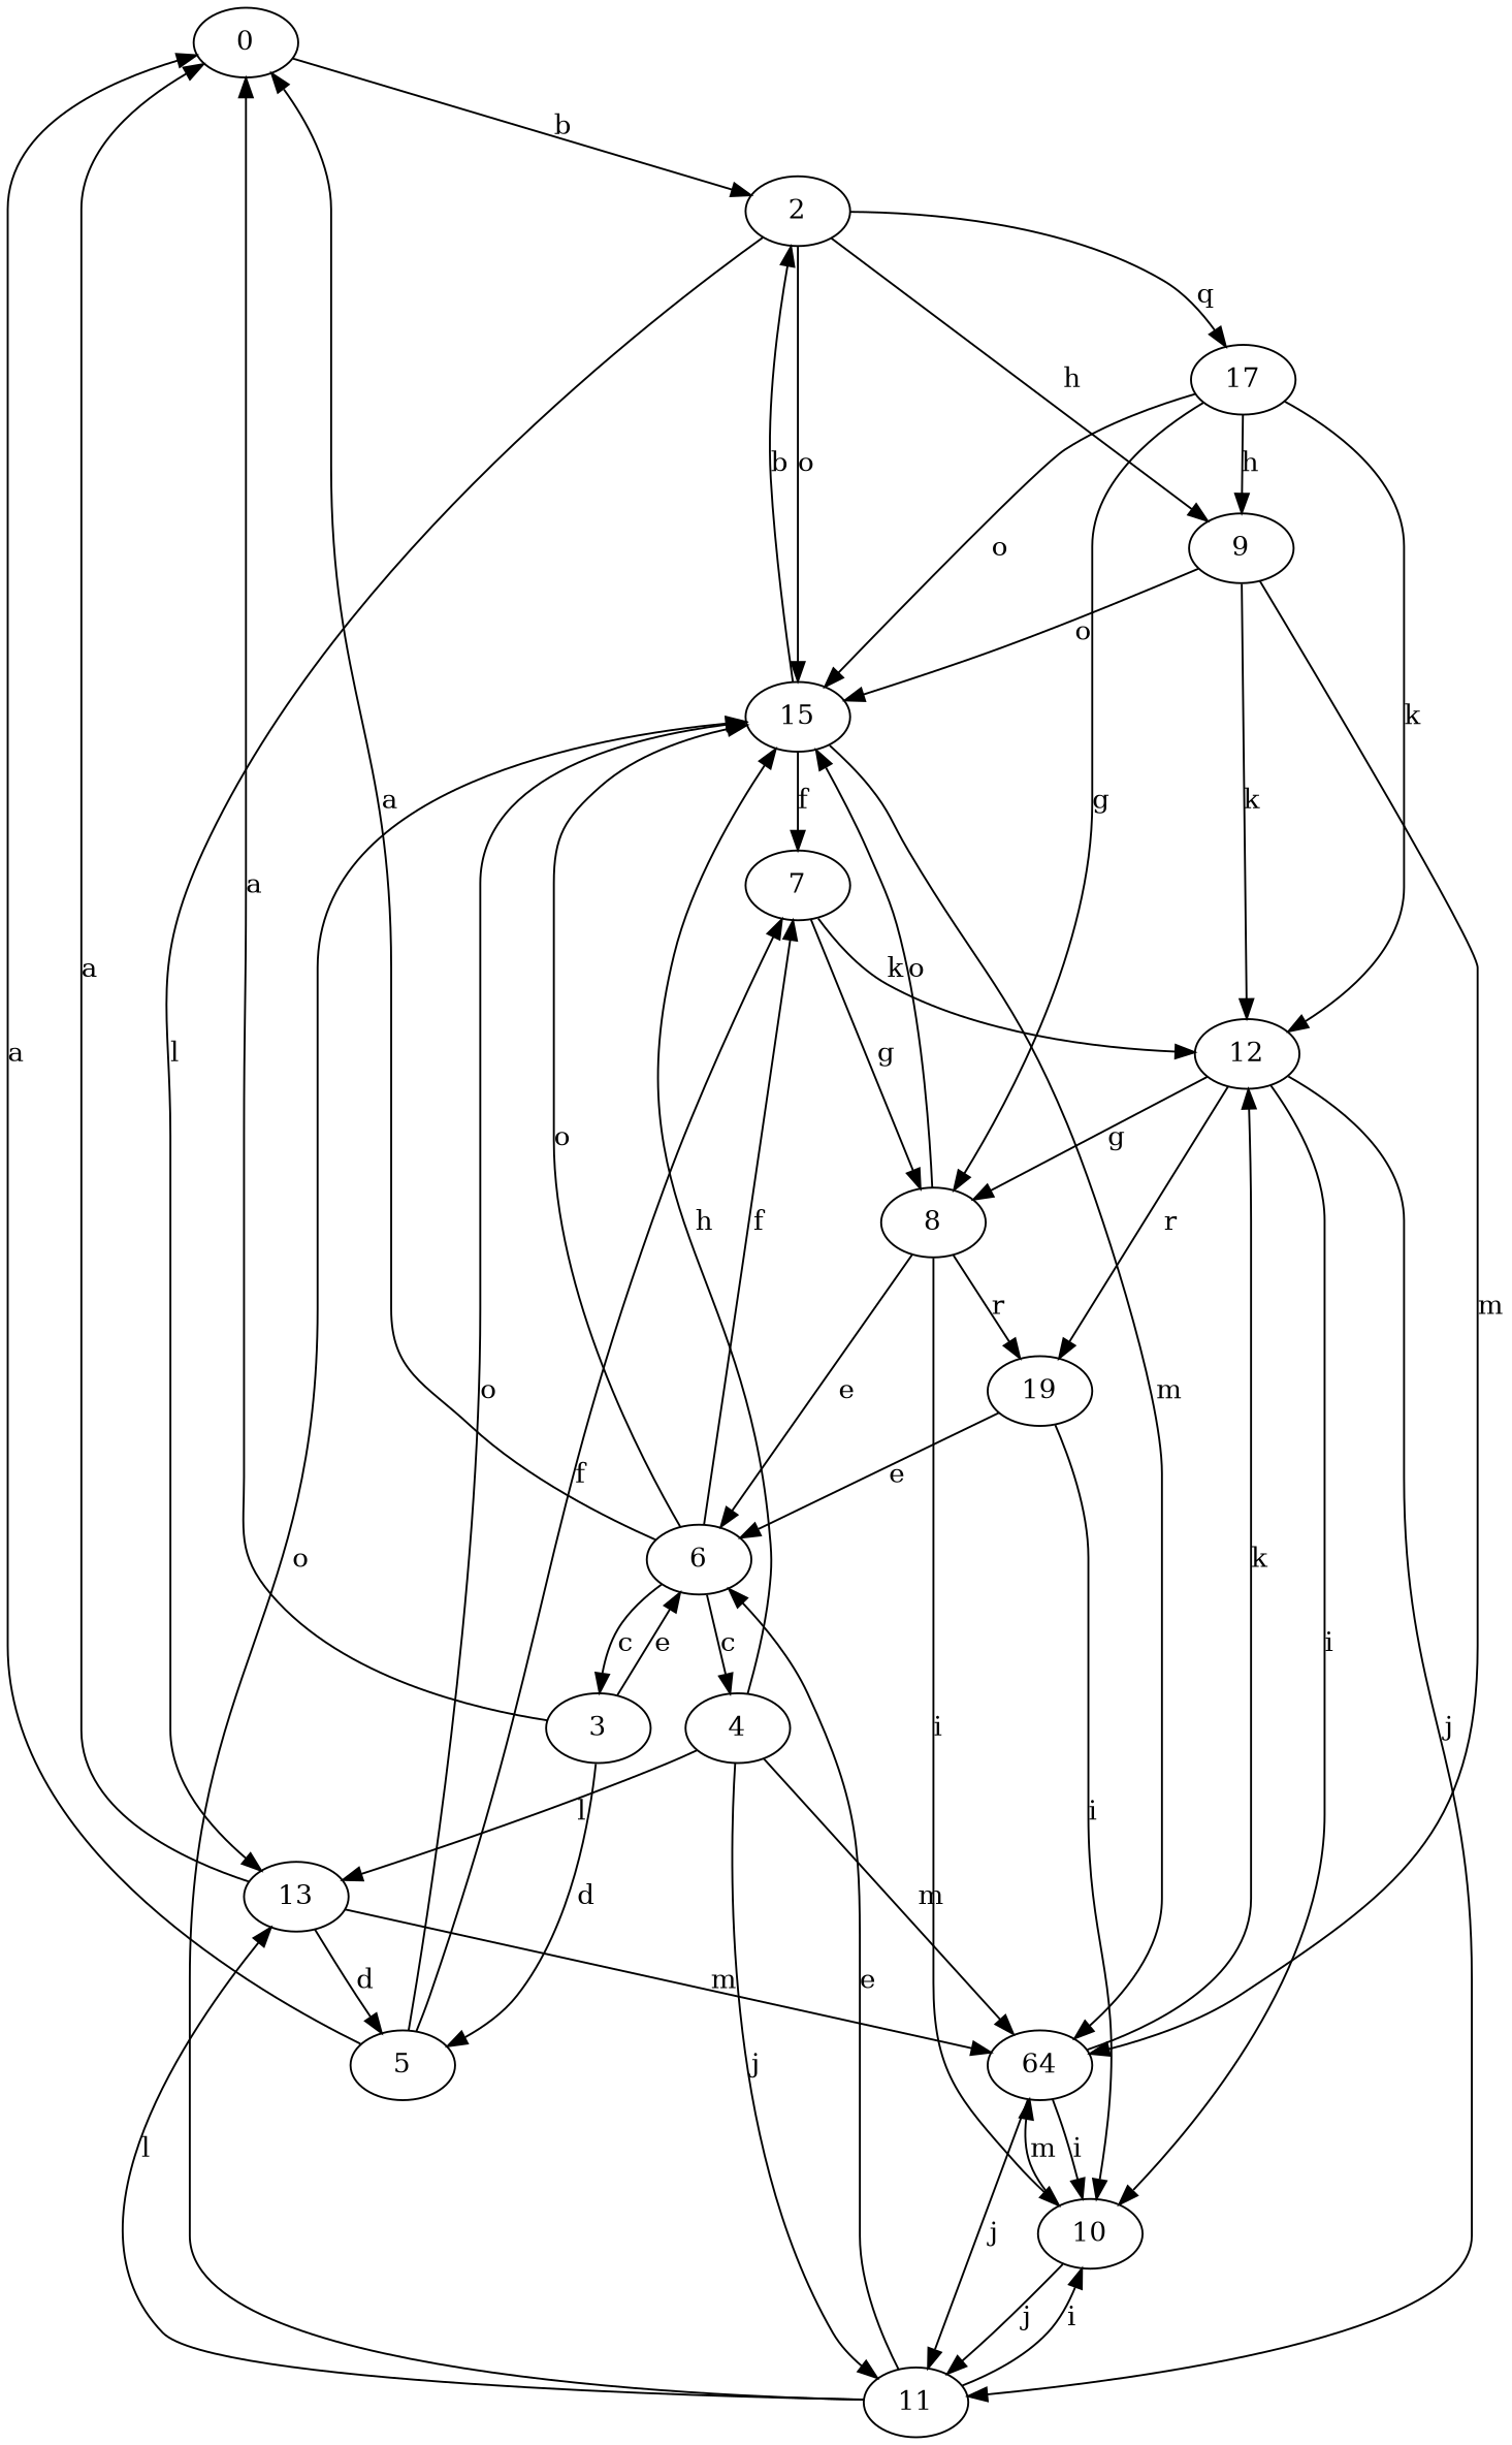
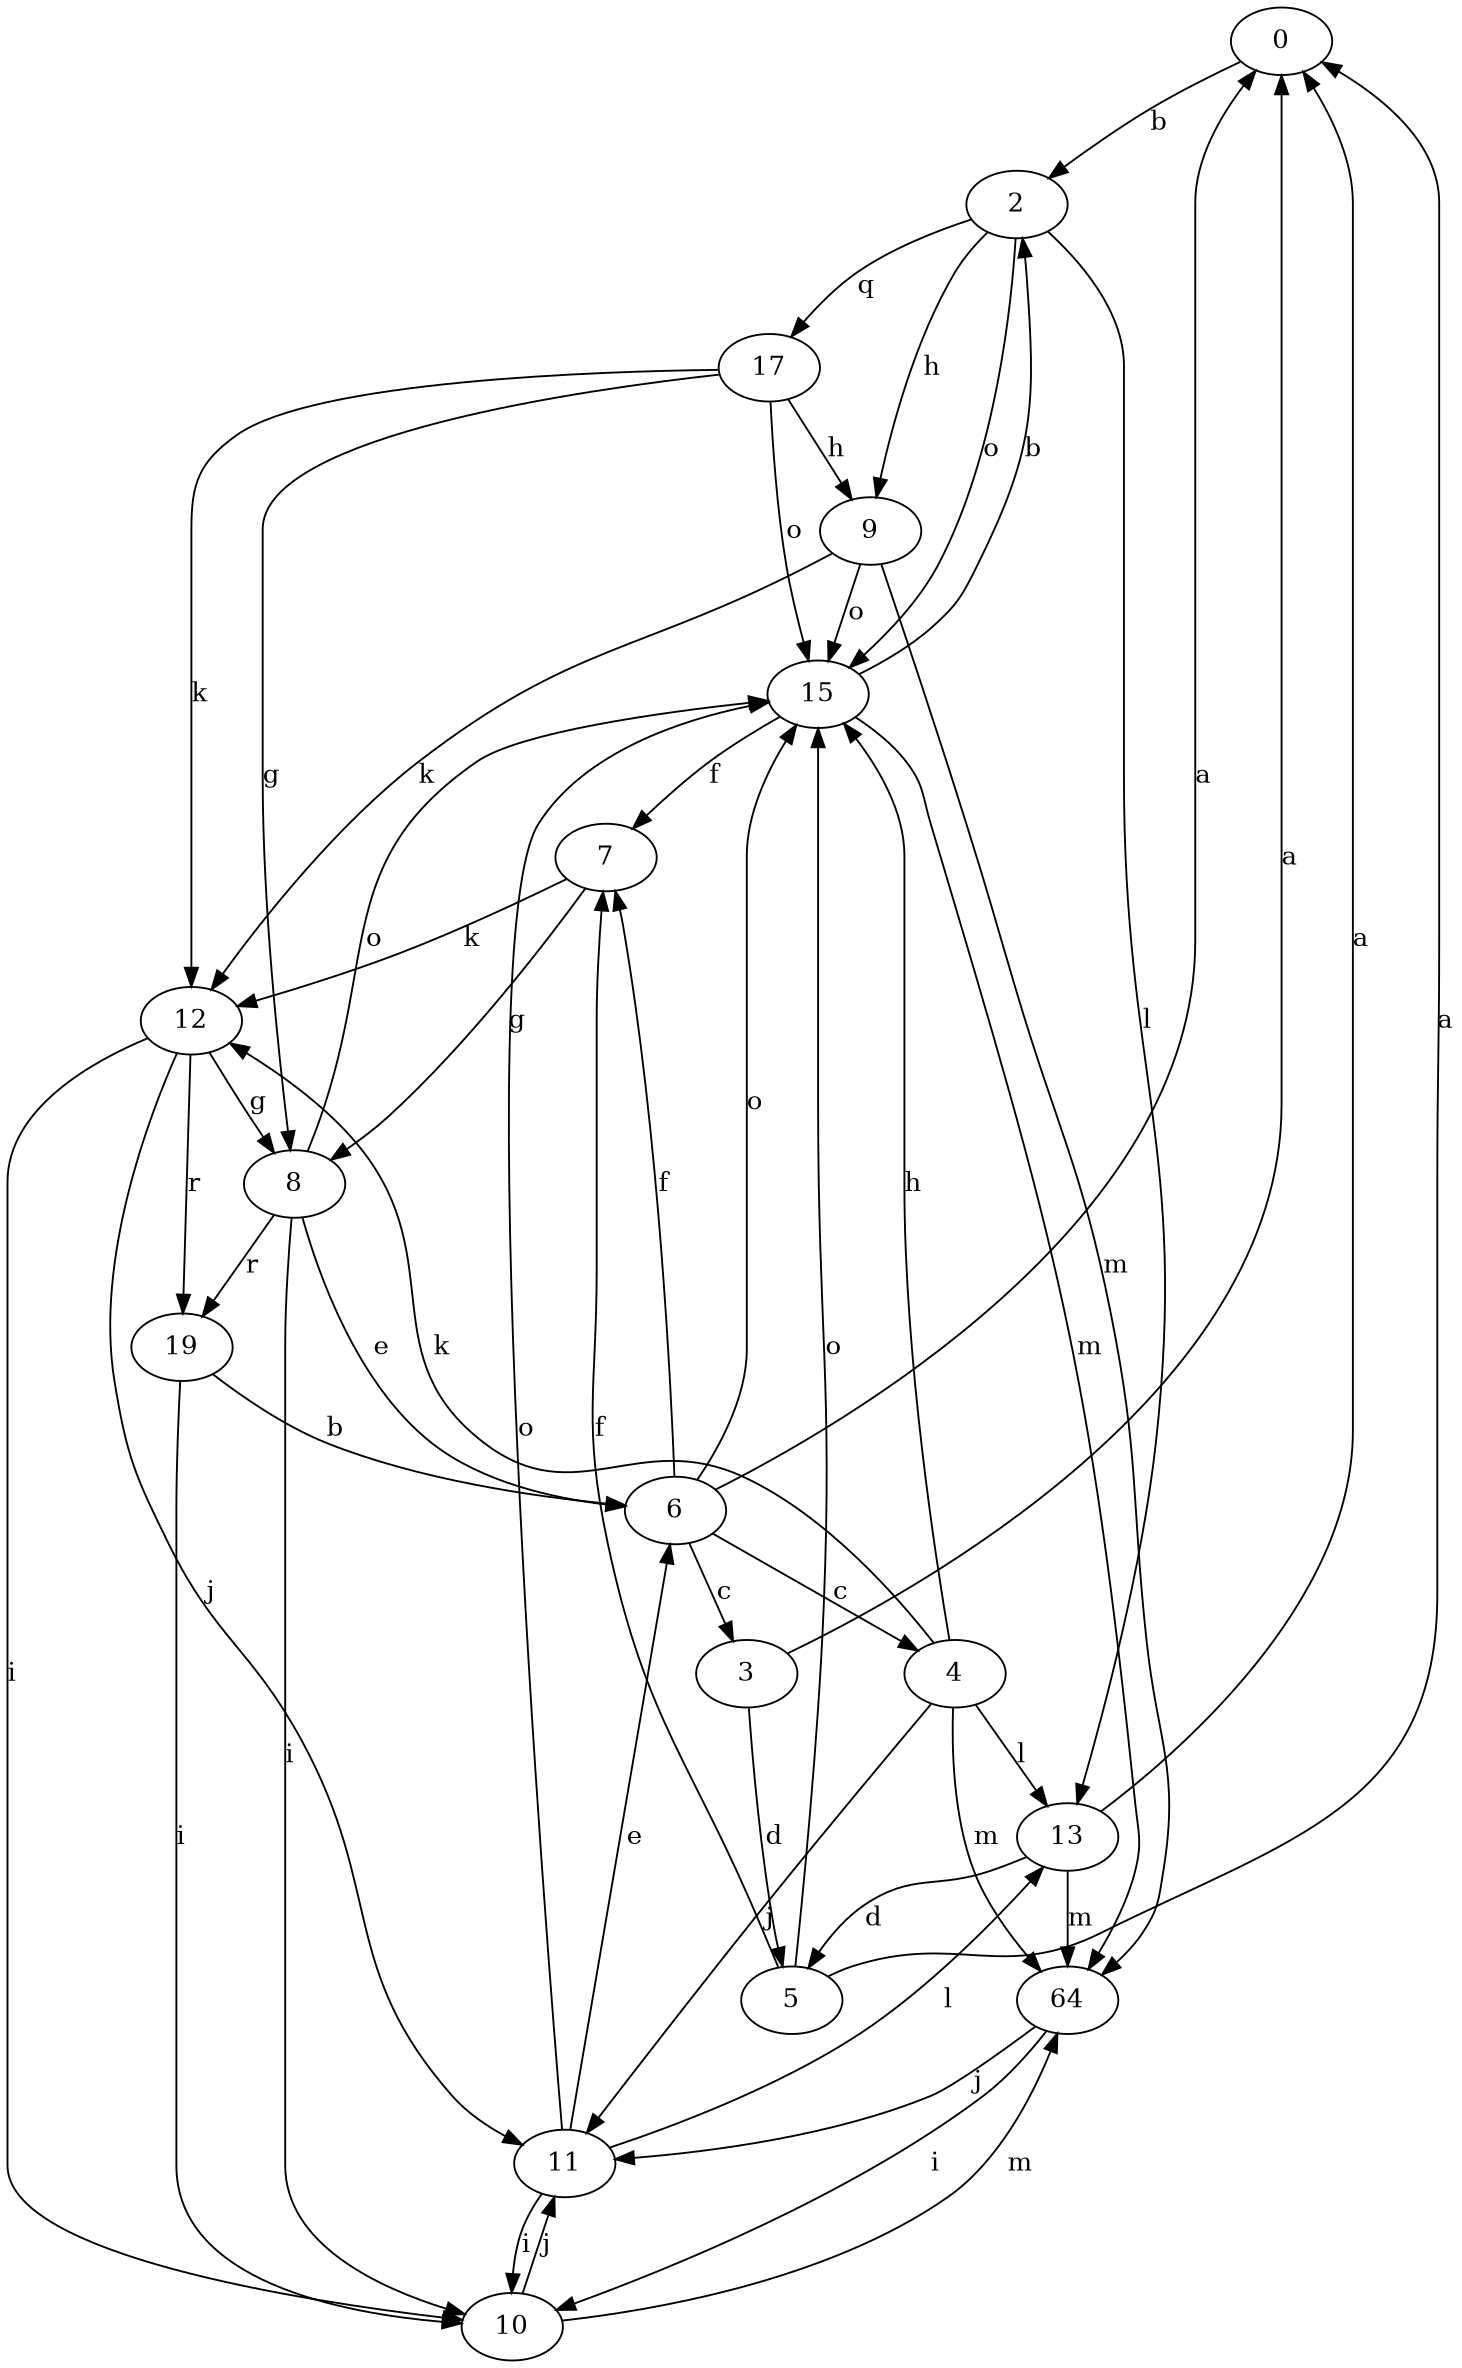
  strict digraph {
    0
    2
    9
    13
    15
    17
    n7 [label=64]
    12
    5
    7
    8
    3
    6
    4
    11
    10
    19
    0 -> 2 [label=b]
    2 -> 9 [label=h]
    2 -> 13 [label=l]
    2 -> 15 [label=o]
    2 -> 17 [label=q]
    9 -> 15 [label=o]
    9 -> n7 [label=m]
    9 -> 12 [label=k]
    13 -> 0 [label=a]
    13 -> n7 [label=m]
    13 -> 5 [label=d]
    15 -> 2 [label=b]
    15 -> n7 [label=m]
    15 -> 7 [label=f]
    17 -> 9 [label=h]
    17 -> 15 [label=o]
    17 -> 12 [label=k]
    17 -> 8 [label=g]
-   n7 -> 12 [label=k]
+   4 -> 12 [label=k]
    n7 -> 11 [label=j]
    n7 -> 10 [label=i]
    12 -> 8 [label=g]
    12 -> 11 [label=j]
    12 -> 10 [label=i]
    12 -> 19 [label=r]
    5 -> 0 [label=a]
    5 -> 15 [label=o]
    5 -> 7 [label=f]
    7 -> 12 [label=k]
    7 -> 8 [label=g]
    8 -> 15 [label=o]
    8 -> 6 [label=e]
    8 -> 10 [label=i]
    8 -> 19 [label=r]
    3 -> 0 [label=a]
    3 -> 5 [label=d]
-   3 -> 6 [label=e]
    6 -> 0 [label=a]
    6 -> 15 [label=o]
    6 -> 7 [label=f]
    6 -> 3 [label=c]
    6 -> 4 [label=c]
    4 -> 13 [label=l]
    4 -> 15 [label=h]
    4 -> n7 [label=m]
    4 -> 11 [label=j]
    11 -> 13 [label=l]
    11 -> 15 [label=o]
    11 -> 6 [label=e]
    11 -> 10 [label=i]
    10 -> n7 [label=m]
    10 -> 11 [label=j]
-   19 -> 6 [label=e]
+   19 -> 6 [label=b]
    19 -> 10 [label=i]
  }
